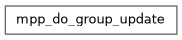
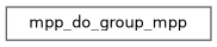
  digraph {
    rankdir=LR
-   n1 [color=gray40 fillcolor=white fontname=Helvetica fontsize=10 height=0.2 label=mpp_do_group_update shape=record style=filled width=0.4]
+   n1 [color=gray40 fillcolor=white fontname=Helvetica fontsize=10 height=0.2 label=mpp_do_group_mpp shape=record style=filled width=0.4]
  }
